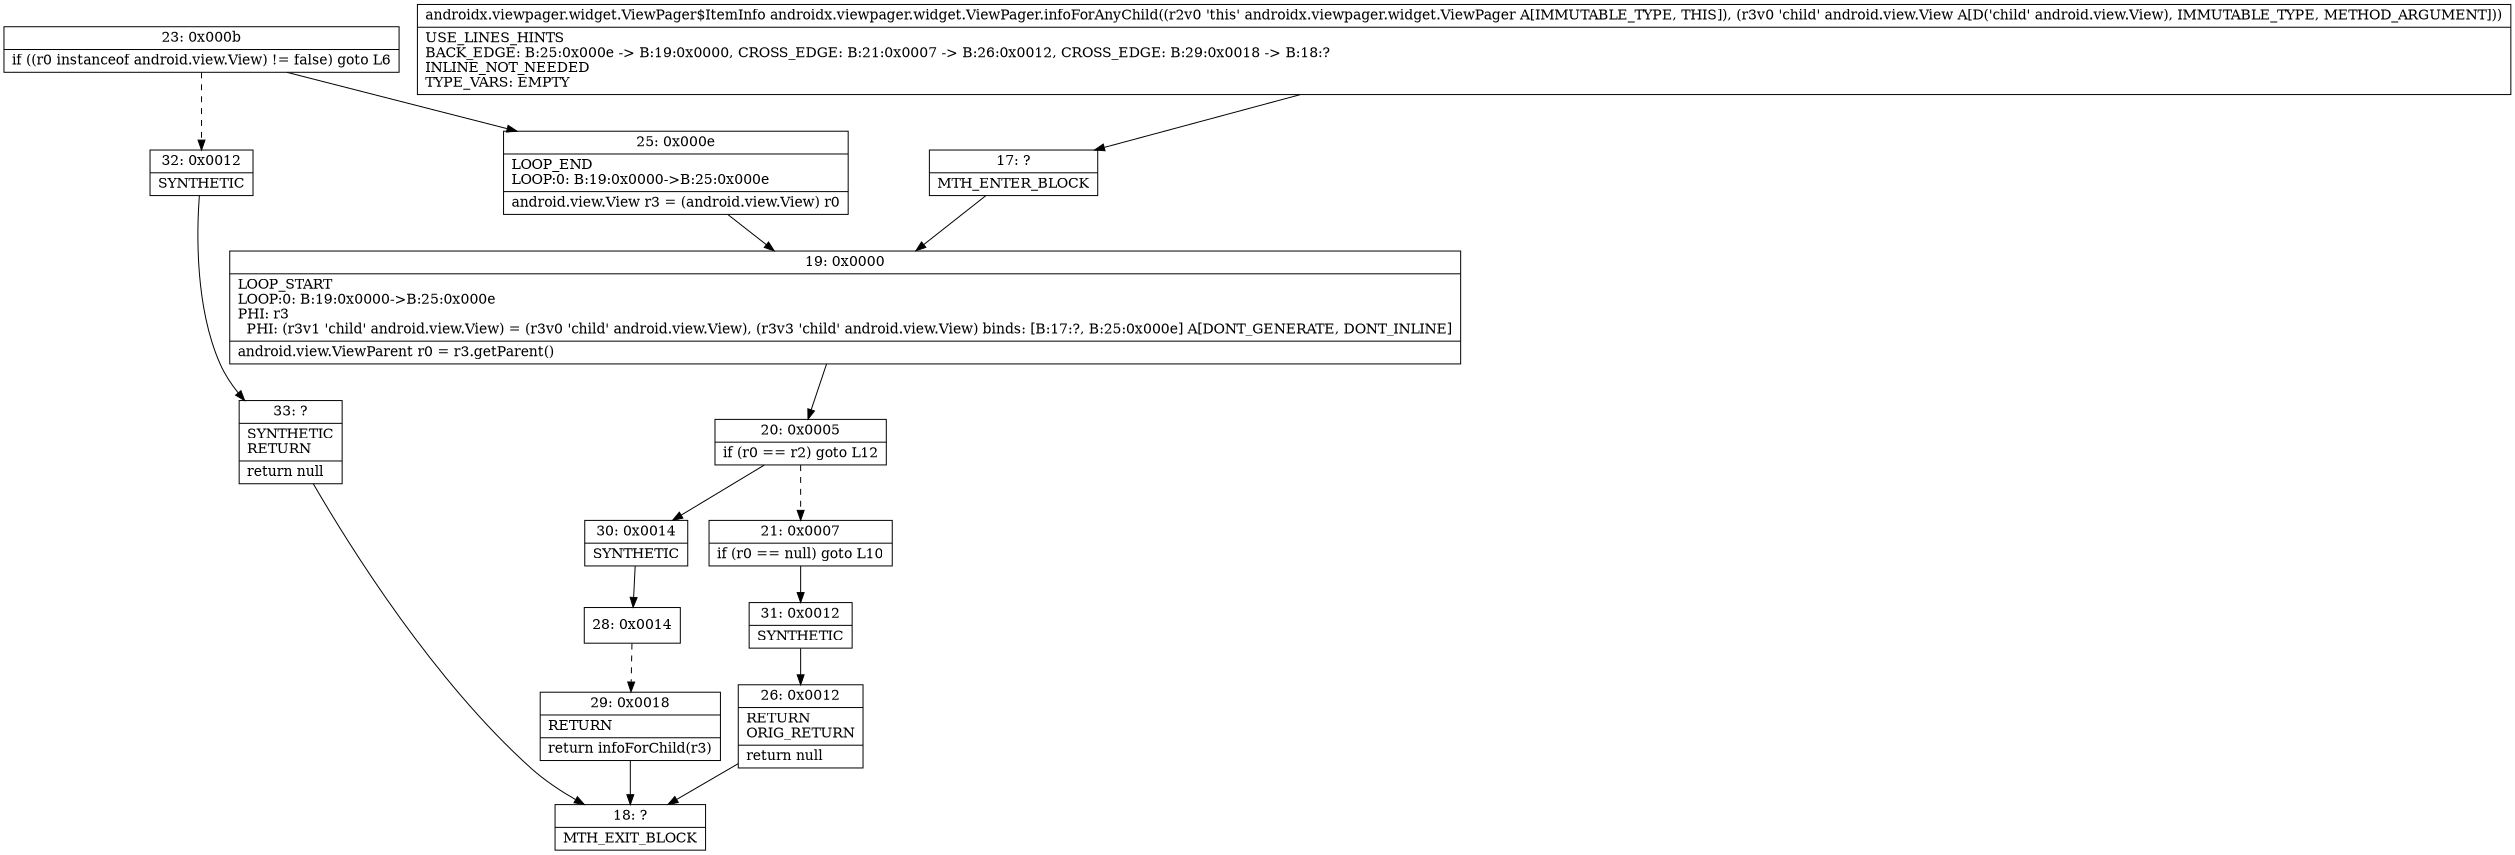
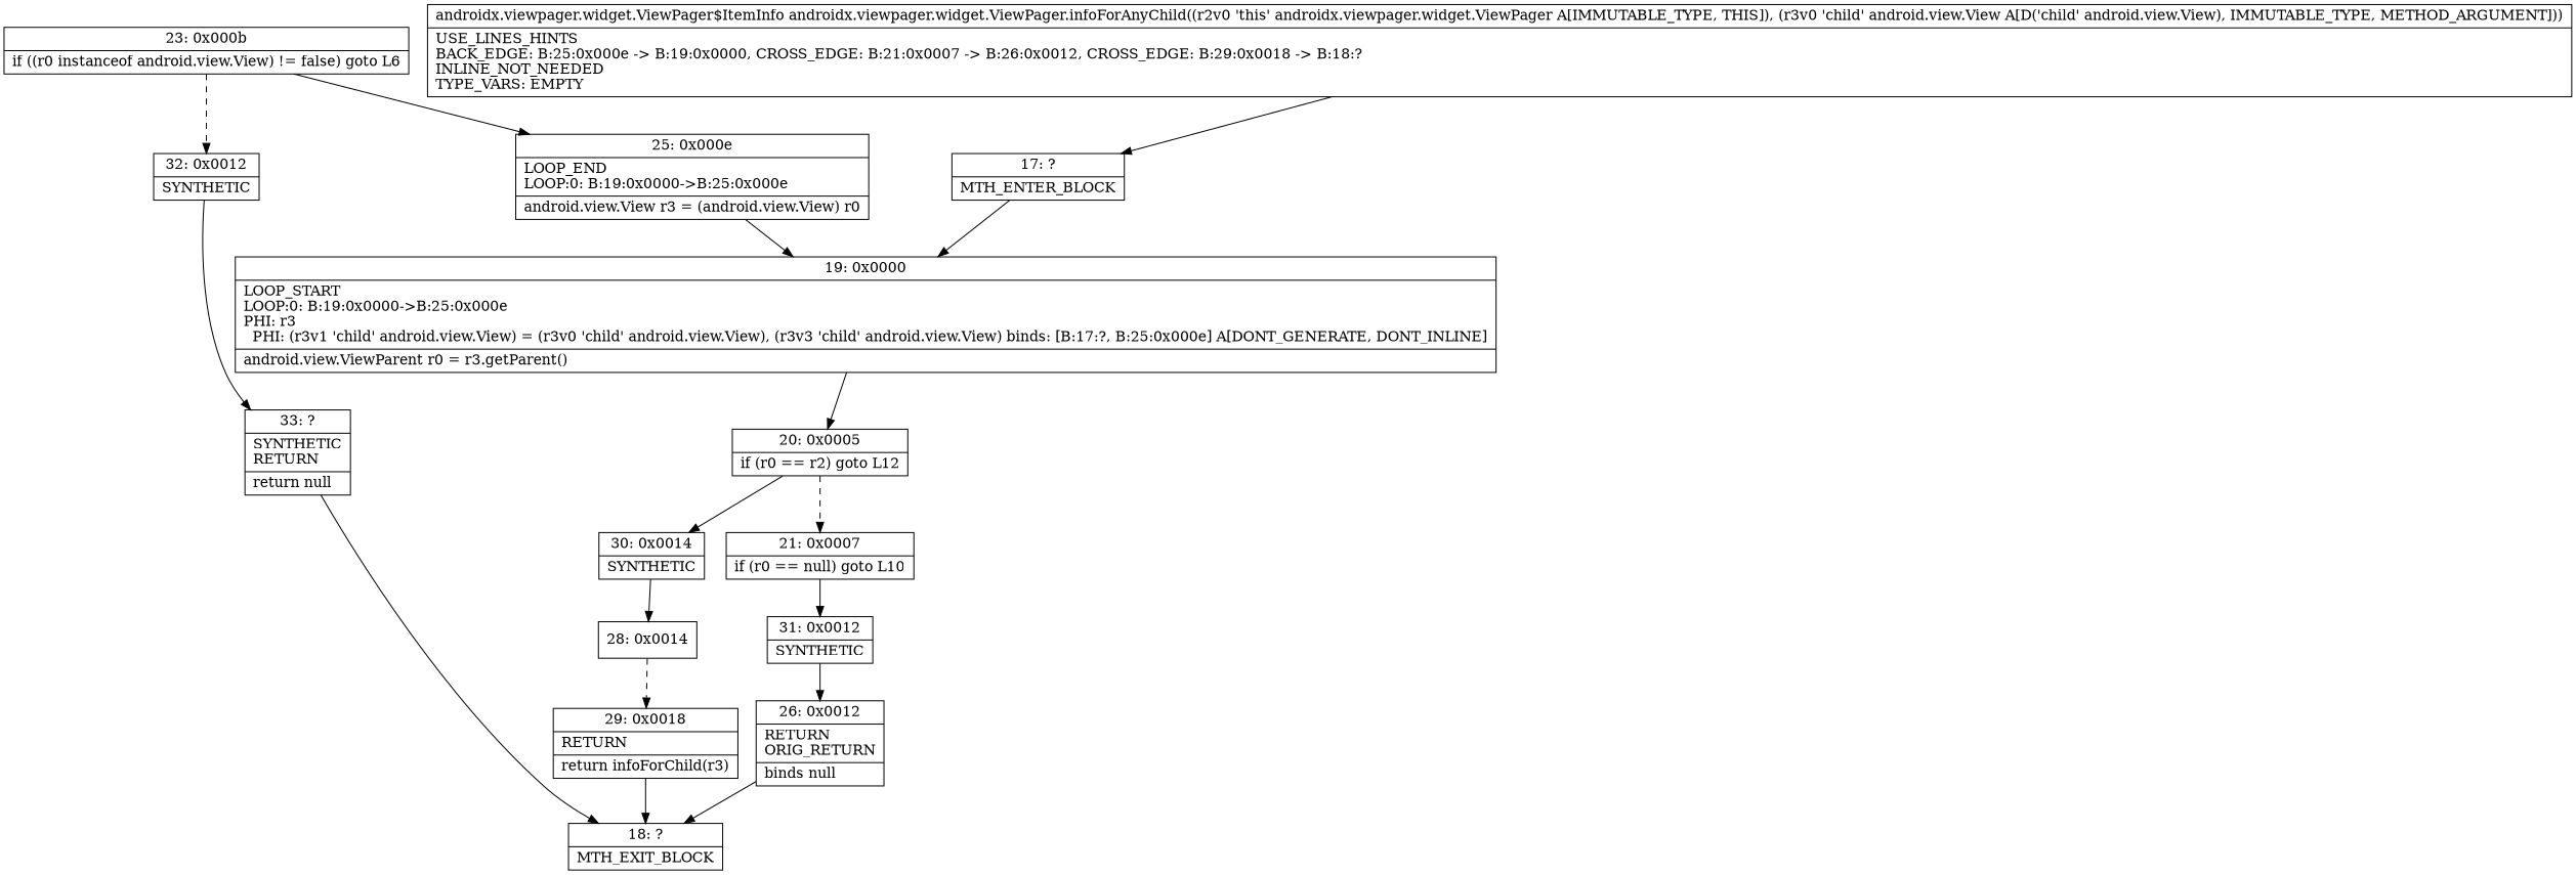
  digraph {
    node [shape=record]
    n1 [label="{17\:\ ?|MTH_ENTER_BLOCK\l}"]
    n2 [label="{19\:\ 0x0000|LOOP_START\lLOOP:0: B:19:0x0000\-\>B:25:0x000e\lPHI: r3 \l  PHI: (r3v1 'child' android.view.View) = (r3v0 'child' android.view.View), (r3v3 'child' android.view.View) binds: [B:17:?, B:25:0x000e] A[DONT_GENERATE, DONT_INLINE]\l|android.view.ViewParent r0 = r3.getParent()\l}"]
    n3 [label="{20\:\ 0x0005|if (r0 == r2) goto L12\l}"]
    n4 [label="{21\:\ 0x0007|if (r0 == null) goto L10\l}"]
    n5 [label="{30\:\ 0x0014|SYNTHETIC\l}"]
    n6 [label="{31\:\ 0x0012|SYNTHETIC\l}"]
    n7 [label="{28\:\ 0x0014}"]
-   n8 [label="{26\:\ 0x0012|RETURN\lORIG_RETURN\l|return null\l}"]
+   n8 [label="{26\:\ 0x0012|RETURN\lORIG_RETURN\l|binds null\l}"]
    n9 [label="{23\:\ 0x000b|if ((r0 instanceof android.view.View) != false) goto L6\l}"]
    n10 [label="{25\:\ 0x000e|LOOP_END\lLOOP:0: B:19:0x0000\-\>B:25:0x000e\l|android.view.View r3 = (android.view.View) r0\l}"]
    n11 [label="{32\:\ 0x0012|SYNTHETIC\l}"]
    n12 [label="{33\:\ ?|SYNTHETIC\lRETURN\l|return null\l}"]
    n13 [label="{18\:\ ?|MTH_EXIT_BLOCK\l}"]
    n14 [label="{29\:\ 0x0018|RETURN\l|return infoForChild(r3)\l}"]
    n15 [label="{androidx.viewpager.widget.ViewPager$ItemInfo androidx.viewpager.widget.ViewPager.infoForAnyChild((r2v0 'this' androidx.viewpager.widget.ViewPager A[IMMUTABLE_TYPE, THIS]), (r3v0 'child' android.view.View A[D('child' android.view.View), IMMUTABLE_TYPE, METHOD_ARGUMENT]))  | USE_LINES_HINTS\lBACK_EDGE: B:25:0x000e \-\> B:19:0x0000, CROSS_EDGE: B:21:0x0007 \-\> B:26:0x0012, CROSS_EDGE: B:29:0x0018 \-\> B:18:?\lINLINE_NOT_NEEDED\lTYPE_VARS: EMPTY\l}"]
    n1 -> n2
    n2 -> n3
    n3 -> n4 [style=dashed]
    n3 -> n5
    n4 -> n6
    n5 -> n7
    n6 -> n8
    n7 -> n14 [style=dashed]
    n8 -> n13
    n9 -> n10
    n9 -> n11 [style=dashed]
    n10 -> n2
    n11 -> n12
    n12 -> n13
    n14 -> n13
    n15 -> n1
  }
